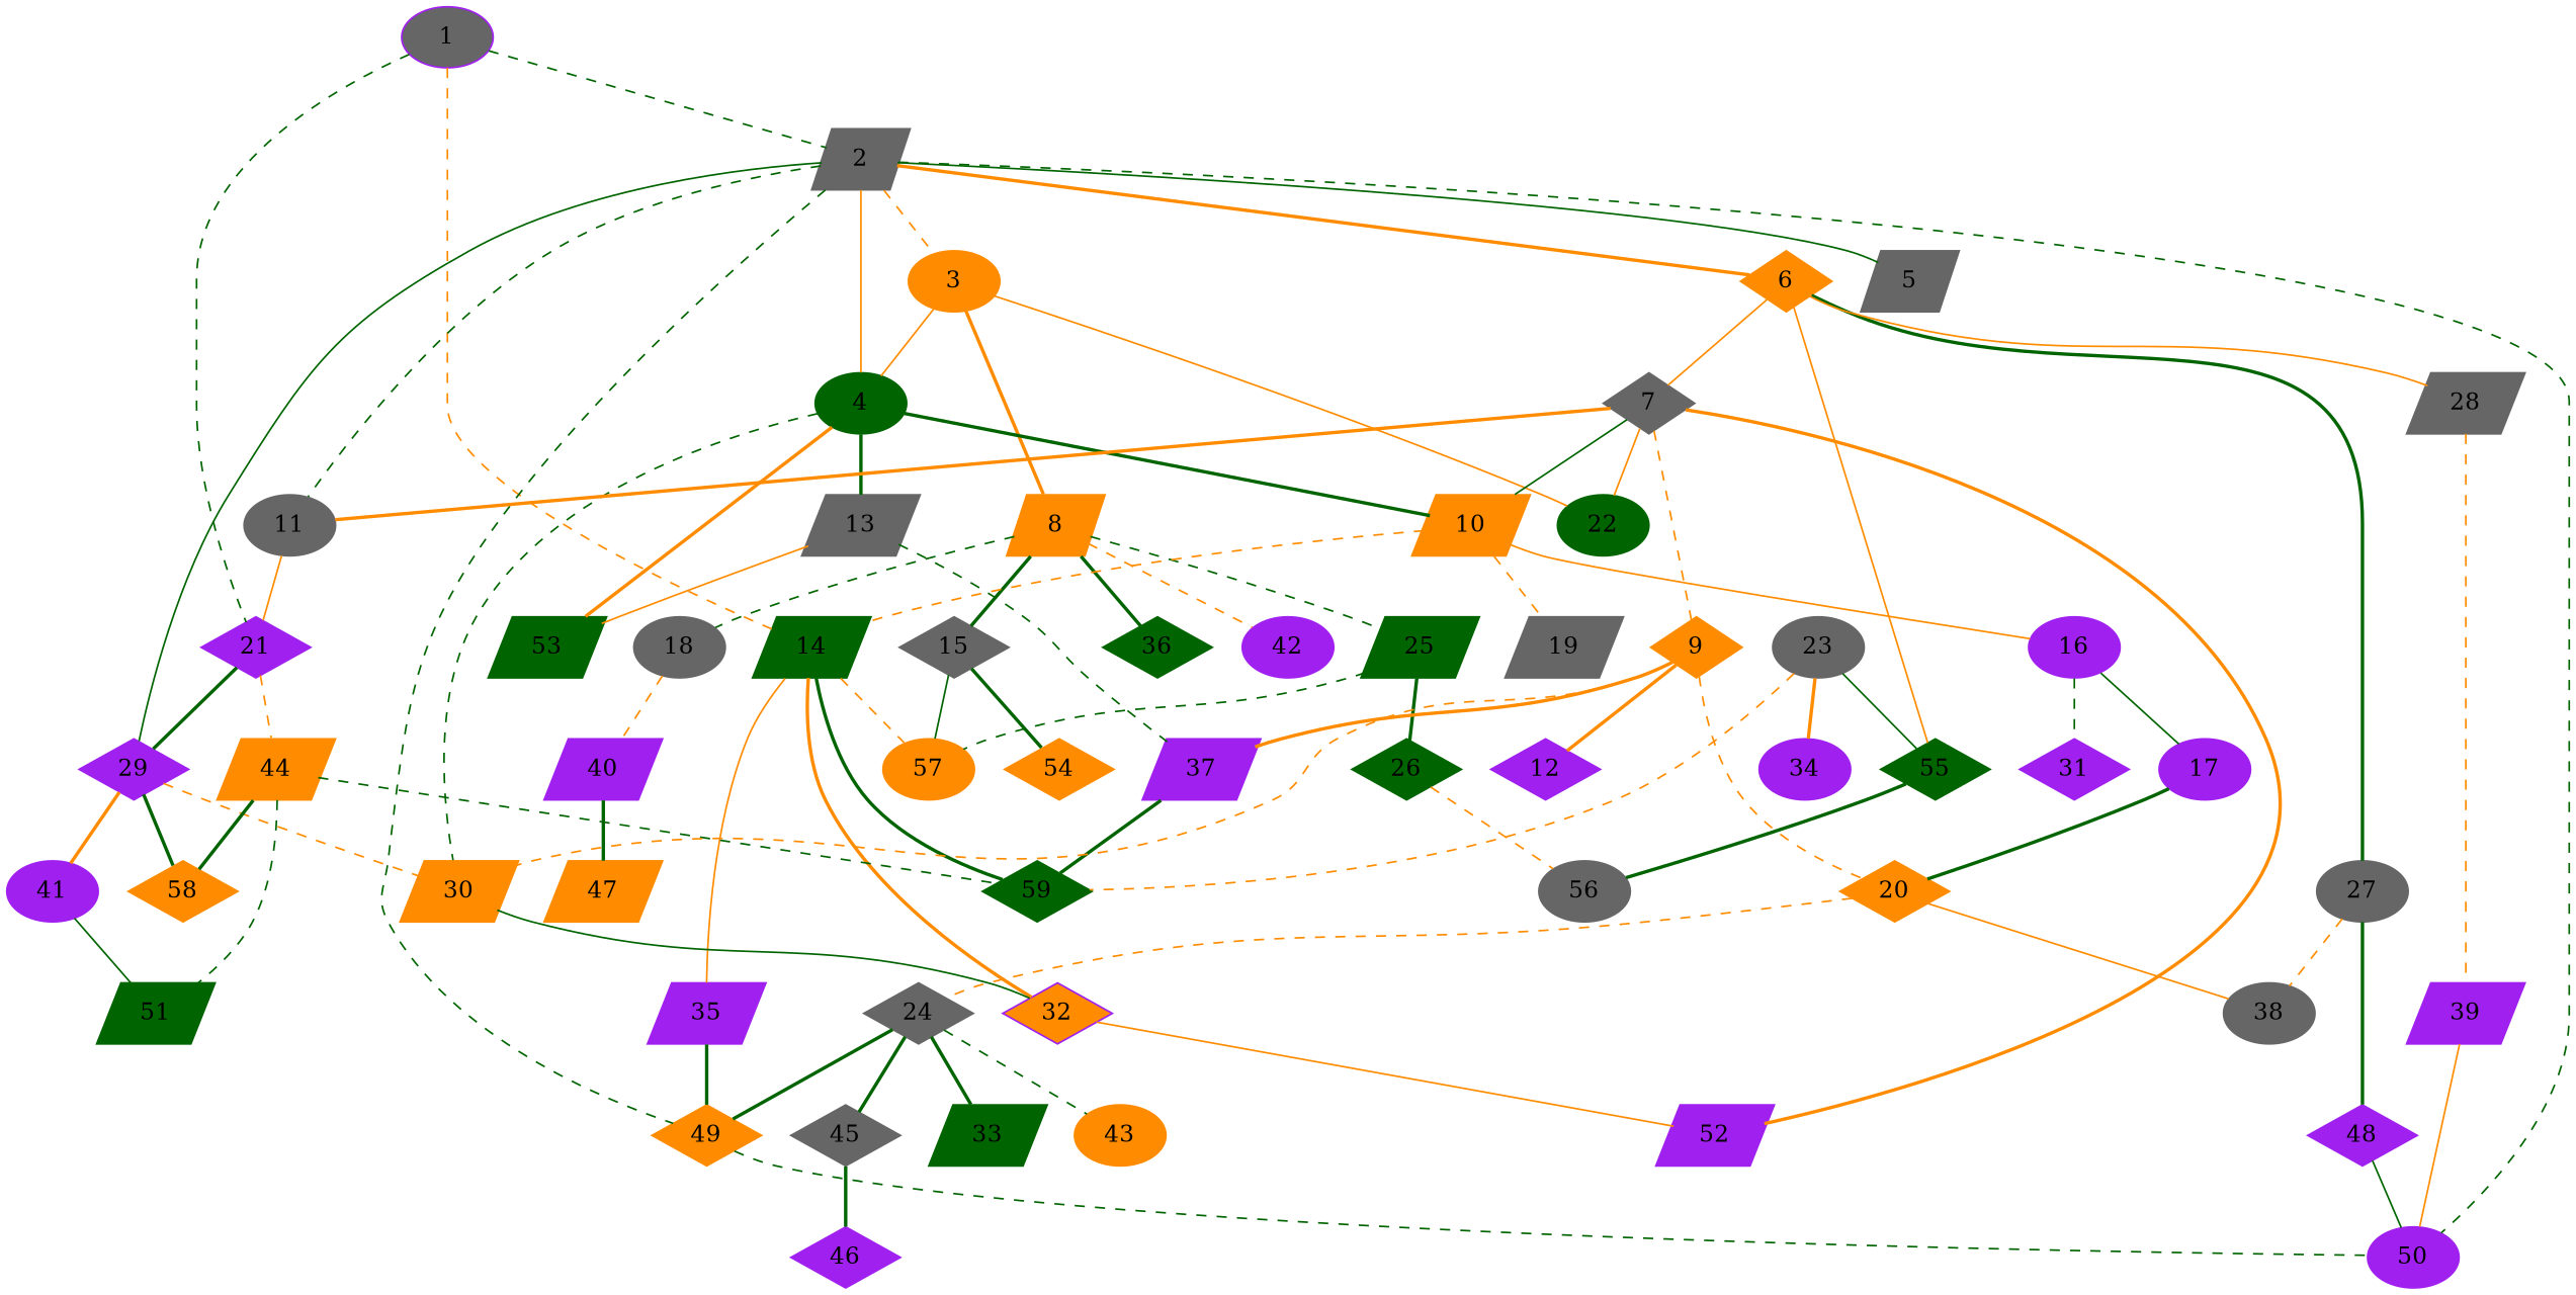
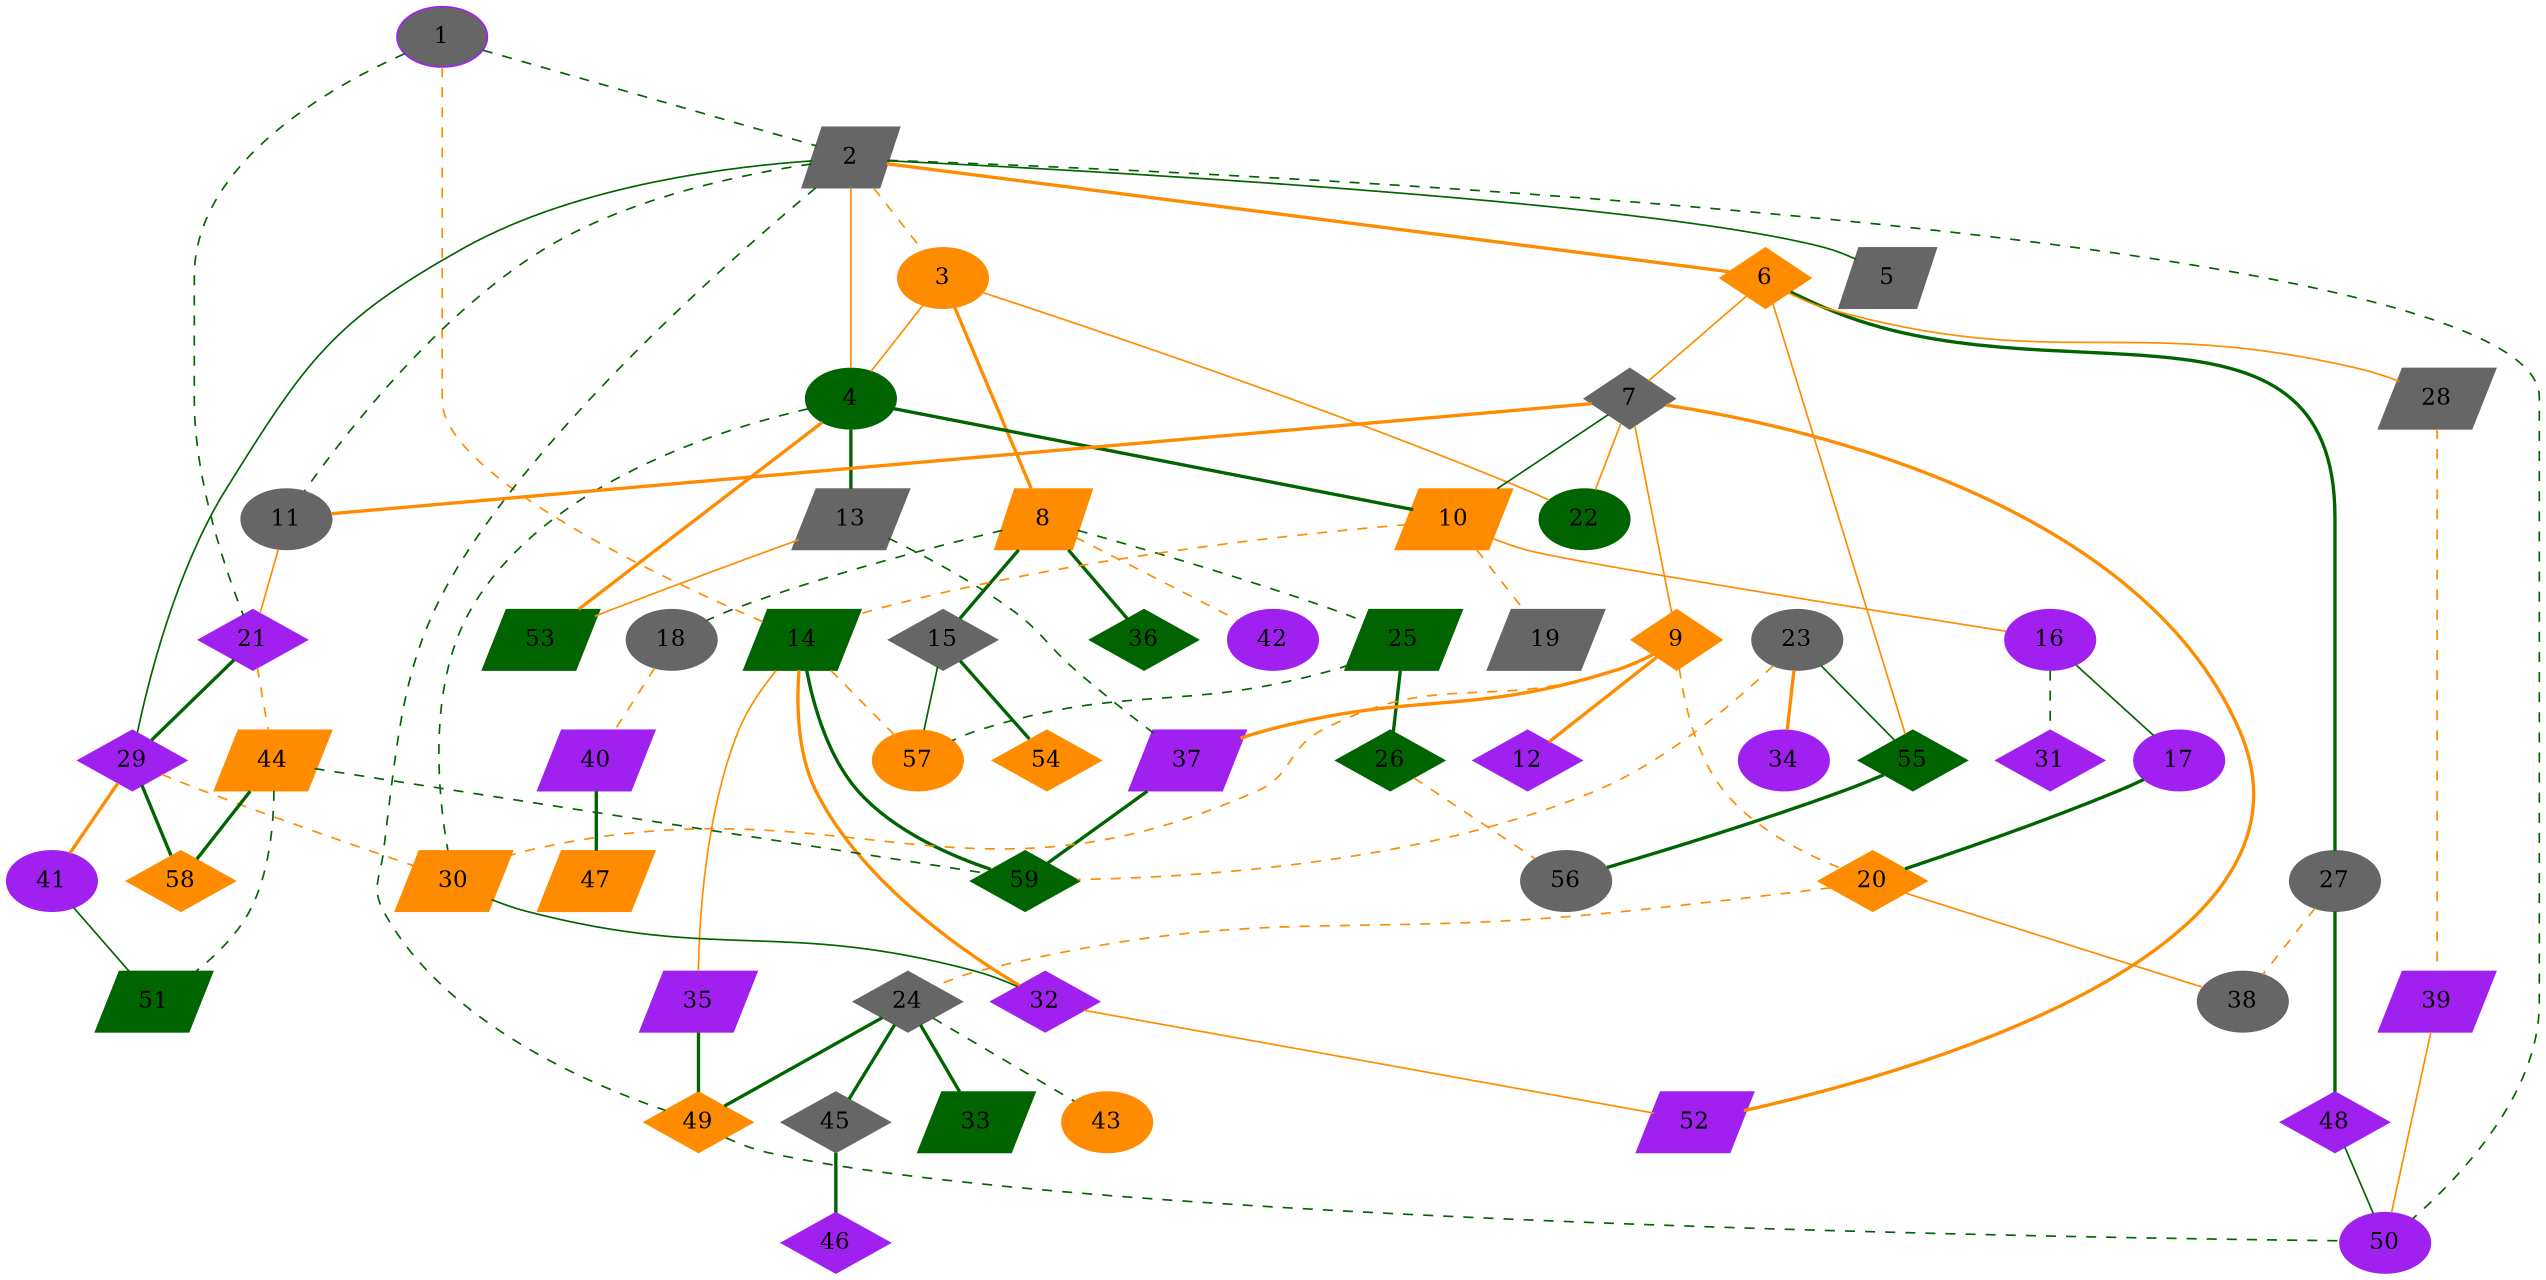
  graph {
    node [color=purple shape=diamond style=filled]
    edge [color=darkgreen style=dashed]
    1 [fillcolor=gray40 shape=ellipse]
    2 [color=gray40 shape=parallelogram]
    14 [color=darkgreen shape=parallelogram]
    21
    3 [color=darkorange shape=ellipse]
    4 [color=darkgreen shape=ellipse]
    5 [color=gray40 shape=parallelogram]
    6 [color=darkorange]
    11 [color=gray40 shape=ellipse]
    29
    49 [color=darkorange]
    50 [shape=ellipse]
-   32 [fillcolor=darkorange]
+   32
    35 [shape=parallelogram]
    57 [color=darkorange shape=ellipse]
    59 [color=darkgreen]
    44 [color=darkorange shape=parallelogram]
    8 [color=darkorange shape=parallelogram]
    22 [color=darkgreen shape=ellipse]
    10 [color=darkorange shape=parallelogram]
    13 [color=gray40 shape=parallelogram]
    30 [color=darkorange shape=parallelogram]
    53 [color=darkgreen shape=parallelogram]
    7 [color=gray40]
    27 [color=gray40 shape=ellipse]
    28 [color=gray40 shape=parallelogram]
    55 [color=darkgreen]
    41 [shape=ellipse]
    58 [color=darkorange]
    15 [color=gray40]
    18 [color=gray40 shape=ellipse]
    25 [color=darkgreen shape=parallelogram]
    36 [color=darkgreen]
    42 [shape=ellipse]
    16 [shape=ellipse]
    19 [color=gray40 shape=parallelogram]
    37 [shape=parallelogram]
    9 [color=darkorange]
    52 [shape=parallelogram]
    38 [color=gray40 shape=ellipse]
    48
    39 [shape=parallelogram]
    56 [color=gray40 shape=ellipse]
    12
    20 [color=darkorange]
    54 [color=darkorange]
    40 [shape=parallelogram]
    26 [color=darkgreen]
    24 [color=gray40]
    17 [shape=ellipse]
    31
    47 [color=darkorange shape=parallelogram]
    23 [color=gray40 shape=ellipse]
    34 [shape=ellipse]
    33 [color=darkgreen shape=parallelogram]
    43 [color=darkorange shape=ellipse]
    45 [color=gray40]
    51 [color=darkgreen shape=parallelogram]
    46
    1 -- 2
    1 -- 14 [color=darkorange]
    1 -- 21
    2 -- 3 [color=darkorange]
    2 -- 4 [color=darkorange style=solid]
    2 -- 5 [style=solid]
    2 -- 6 [color=darkorange style=bold]
    2 -- 11
    2 -- 29 [style=solid]
    2 -- 49
    2 -- 50
    14 -- 32 [color=darkorange style=bold]
    14 -- 35 [color=darkorange style=solid]
    14 -- 57 [color=darkorange]
    14 -- 59 [style=bold]
    21 -- 29 [style=bold]
    21 -- 44 [color=darkorange]
    3 -- 4 [color=darkorange style=solid]
    3 -- 8 [color=darkorange style=bold]
    3 -- 22 [color=darkorange style=solid]
    4 -- 10 [style=bold]
    4 -- 13 [style=bold]
    4 -- 30
    4 -- 53 [color=darkorange style=bold]
    6 -- 7 [color=darkorange style=solid]
    6 -- 27 [style=bold]
    6 -- 28 [color=darkorange style=solid]
    6 -- 55 [color=darkorange style=solid]
    11 -- 21 [color=darkorange style=solid]
    29 -- 30 [color=darkorange]
    29 -- 41 [color=darkorange style=bold]
    29 -- 58 [style=bold]
    49 -- 50
    32 -- 52 [color=darkorange style=solid]
    35 -- 49 [style=bold]
    44 -- 59
    44 -- 58 [style=bold]
    44 -- 51
    8 -- 15 [style=bold]
    8 -- 18
    8 -- 25
    8 -- 36 [style=bold]
    8 -- 42 [color=darkorange]
    10 -- 14 [color=darkorange]
    10 -- 16 [color=darkorange style=solid]
    10 -- 19 [color=darkorange]
    13 -- 53 [color=darkorange style=solid]
    13 -- 37
    30 -- 32 [style=solid]
    7 -- 11 [color=darkorange style=bold]
    7 -- 22 [color=darkorange style=solid]
    7 -- 10 [style=solid]
-   7 -- 9 [color=darkorange]
+   7 -- 9 [color=darkorange style=solid]
    7 -- 52 [color=darkorange style=bold]
    27 -- 38 [color=darkorange]
    27 -- 48 [style=bold]
    28 -- 39 [color=darkorange]
    55 -- 56 [style=bold]
    41 -- 51 [style=solid]
    15 -- 57 [style=solid]
    15 -- 54 [style=bold]
    18 -- 40 [color=darkorange]
    25 -- 57
    25 -- 26 [style=bold]
    16 -- 17 [style=solid]
    16 -- 31
    37 -- 59 [style=bold]
    9 -- 30 [color=darkorange]
    9 -- 37 [color=darkorange style=bold]
    9 -- 12 [color=darkorange style=bold]
    9 -- 20 [color=darkorange]
    48 -- 50 [style=solid]
    39 -- 50 [color=darkorange style=solid]
    20 -- 38 [color=darkorange style=solid]
    20 -- 24 [color=darkorange]
    40 -- 47 [style=bold]
    26 -- 56 [color=darkorange]
    24 -- 49 [style=bold]
    24 -- 33 [style=bold]
    24 -- 43
    24 -- 45 [style=bold]
    17 -- 20 [style=bold]
    23 -- 59 [color=darkorange]
    23 -- 55 [style=solid]
    23 -- 34 [color=darkorange style=bold]
    45 -- 46 [style=bold]
  }
